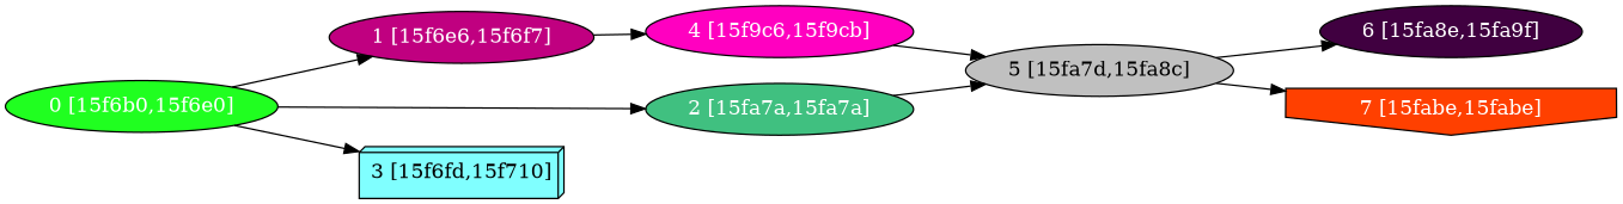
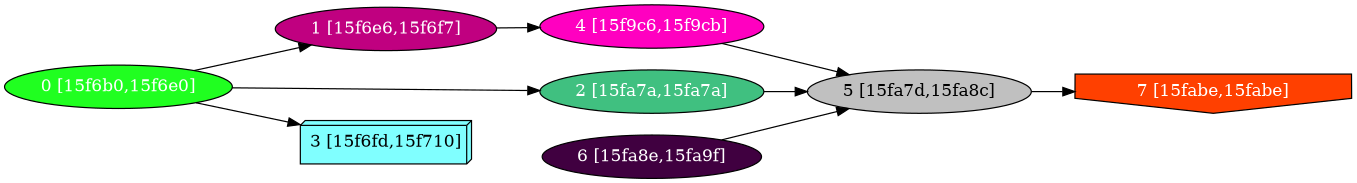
  digraph {
    rankdir=LR
    node [fontcolor="#ffffff" shape=oval style=filled]
    n1 [fillcolor="#20FF20" label="0 [15f6b0,15f6e0]"]
    n2 [fillcolor="#C00080" label="1 [15f6e6,15f6f7]"]
    n3 [fillcolor="#40C080" label="2 [15fa7a,15fa7a]"]
    n4 [fillcolor="#80FFFF" fontcolor="#000000" label="3 [15f6fd,15f710]" shape=box3d]
    n5 [fillcolor="#FF00C0" label="4 [15f9c6,15f9cb]"]
    n6 [fillcolor="#C0C0C0" fontcolor="#000000" label="5 [15fa7d,15fa8c]"]
    n7 [fillcolor="#400040" label="6 [15fa8e,15fa9f]"]
    n8 [fillcolor="#FF4000" label="7 [15fabe,15fabe]" shape=invhouse]
    n1 -> n2
    n1 -> n3
    n1 -> n4
    n2 -> n5
    n3 -> n6
    n5 -> n6
-   n6 -> n7
+   n7 -> n6
    n6 -> n8
  }
